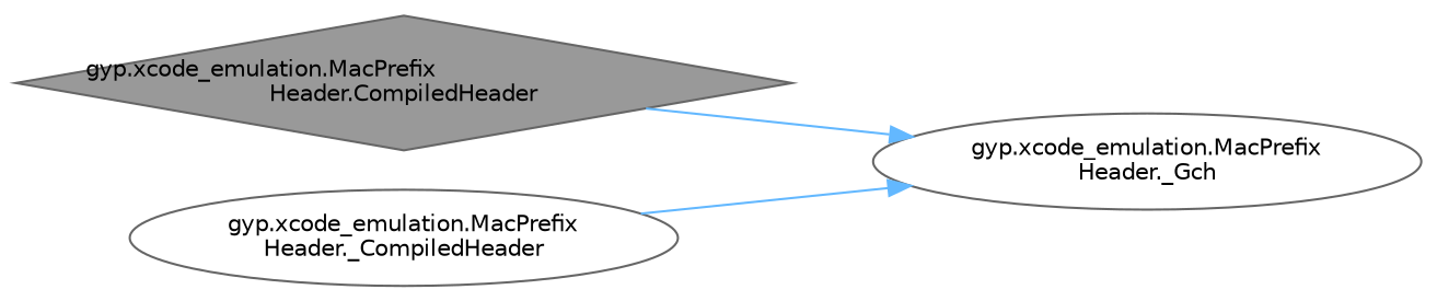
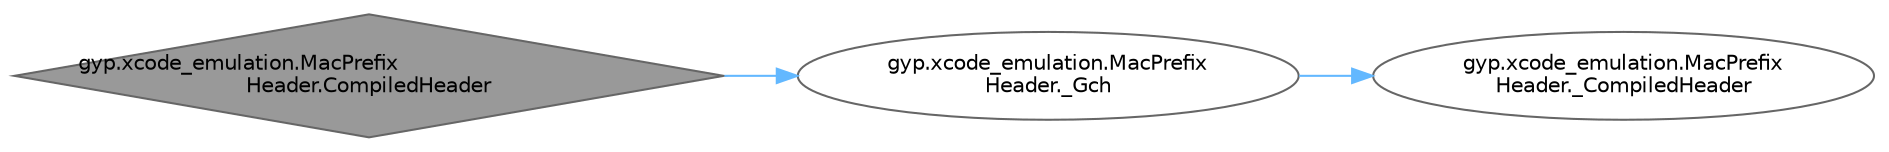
  digraph {
    rankdir=LR
    node [color=grey40 fillcolor=white fontname=Helvetica fontsize=10 shape=ellipse style=filled]
    edge [color=steelblue1 fontname=Helvetica fontsize=10 labelfontname=Helvetica labelfontsize=10 style=solid]
    n1 [color=gray40 fillcolor=grey60 fontcolor=black height=0.2 label="gyp.xcode_emulation.MacPrefix\lHeader.CompiledHeader" shape=diamond width=0.4]
    n2 [height=0.2 label="gyp.xcode_emulation.MacPrefix\lHeader._Gch" width=0.4]
    n3 [height=0.2 label="gyp.xcode_emulation.MacPrefix\lHeader._CompiledHeader" width=0.4]
    n1 -> n2
-   n3 -> n2
+   n2 -> n3
  }
